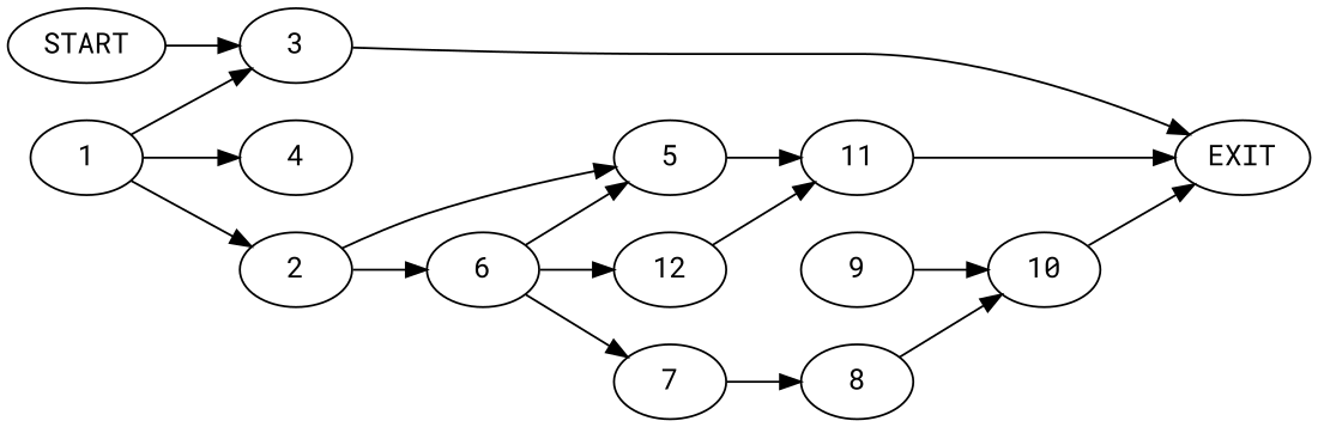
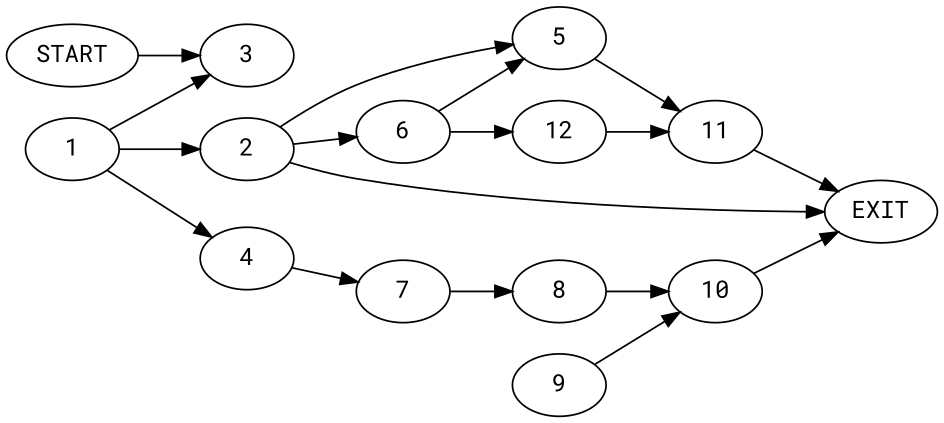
  digraph {
    fontname="Roboto Mono"
    rankdir=LR
    node [fontname="Roboto Mono"]
    edge [fontname="Roboto Mono"]
    n1 [label=START]
    3
    1
    2
    4
    5
    6
    n8 [label=EXIT]
    7
    11
    12
    8
    10
    9
    n1 -> 3
-   3 -> n8
+   2 -> n8
    1 -> 3
    1 -> 2
    1 -> 4
    2 -> 5
    2 -> 6
-   6 -> 7
+   4 -> 7
    5 -> 11
    6 -> 5
    6 -> 12
    7 -> 8
    11 -> n8
    12 -> 11
    8 -> 10
    10 -> n8
    9 -> 10
  }
